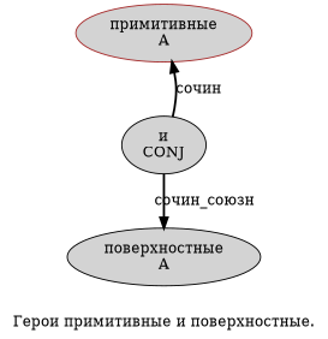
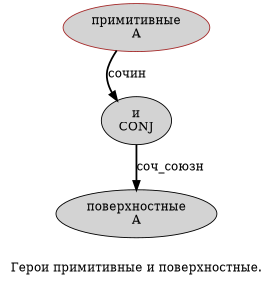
  digraph {
    label="Герои примитивные и поверхностные."
    node [color=black fillcolor=lightgray penwidth=1 shape=ellipse style=filled]
    edge [style=bold]
    n1 [color=brown label="примитивные\nA"]
    n2 [label="и\nCONJ"]
    n3 [label="поверхностные\nA"]
-   n2 -> n1 [label="сочин"]
-   n2 -> n3 [label="сочин_союзн"]
+   n1 -> n2 [label="сочин"]
+   n2 -> n3 [label="соч_союзн"]
  }
